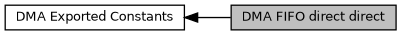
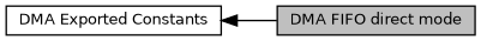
  digraph {
    rankdir=LR
    node [color=black fontname=Helvetica fontsize=10 shape=box style=filled]
    n1 [fillcolor=white height=0.2 label="DMA Exported Constants" width=0.4]
-   n2 [fillcolor=grey75 fontcolor=black height=0.2 label="DMA FIFO direct direct" width=0.4]
+   n2 [fillcolor=grey75 fontcolor=black height=0.2 label="DMA FIFO direct mode" width=0.4]
    n1 -> n2 [dir=back fontname=Helvetica fontsize=10 labelfontname=Helvetica labelfontsize=10 shape=plaintext style=solid]
  }
